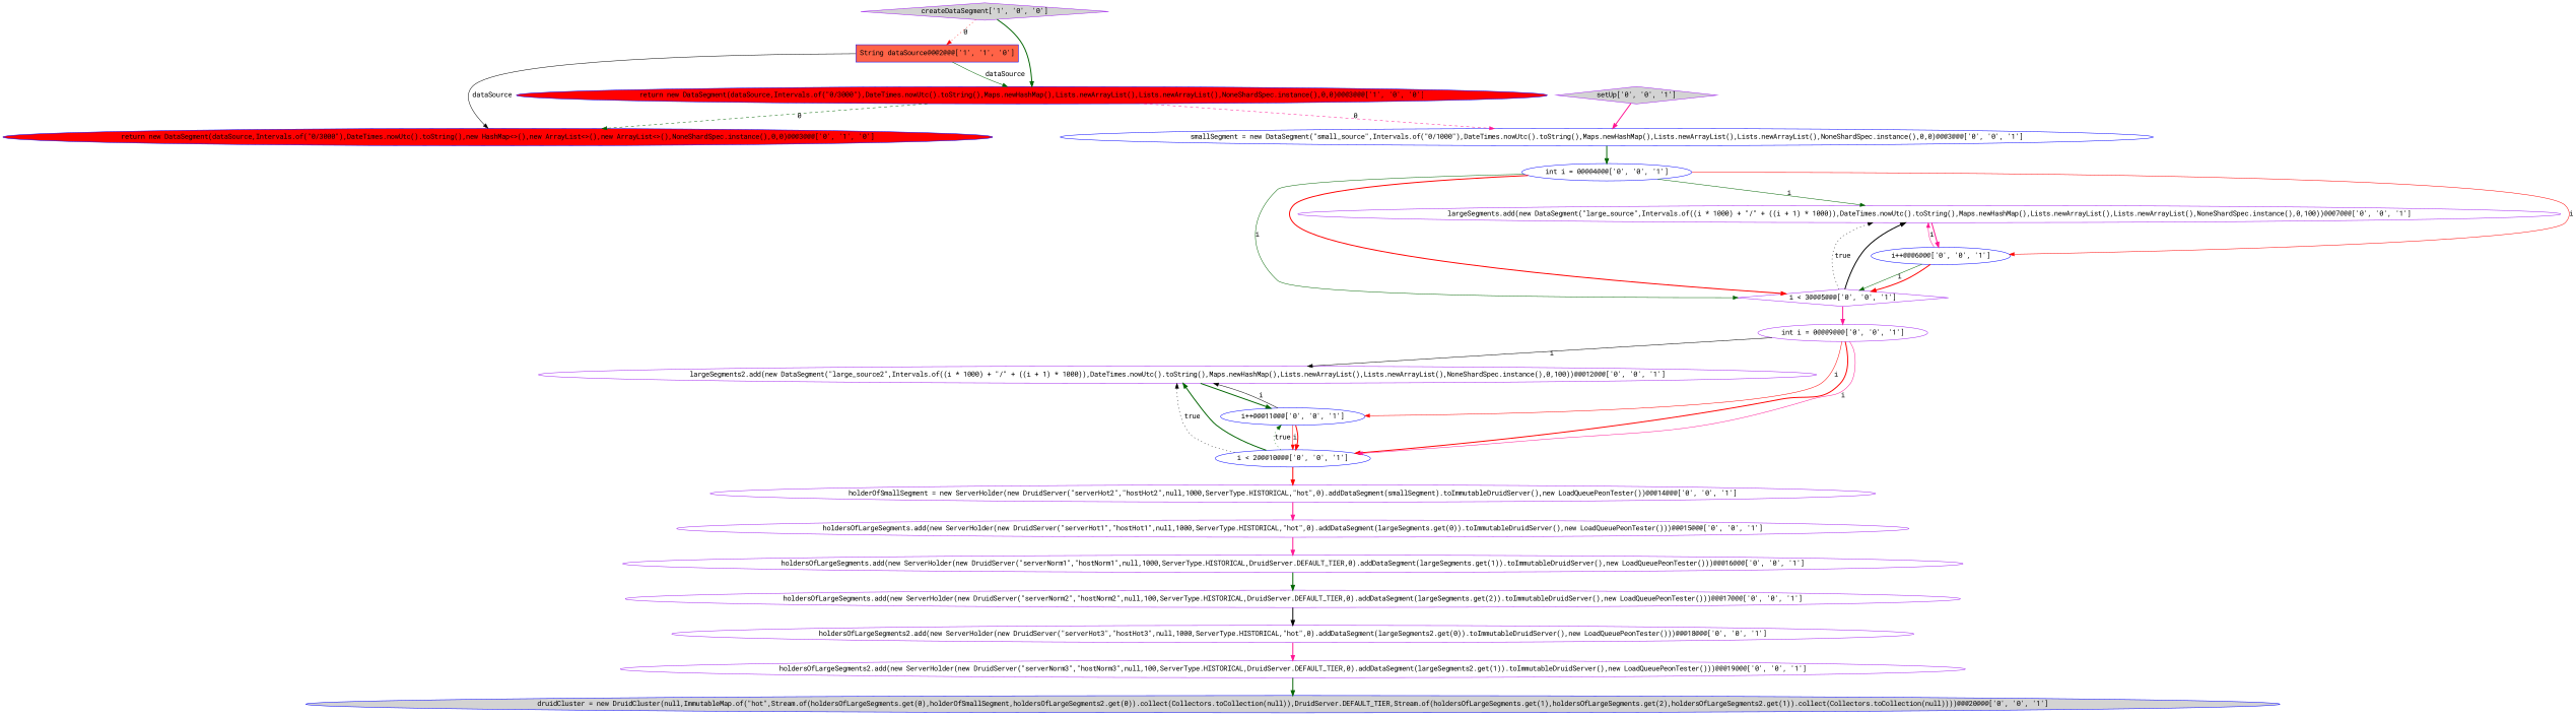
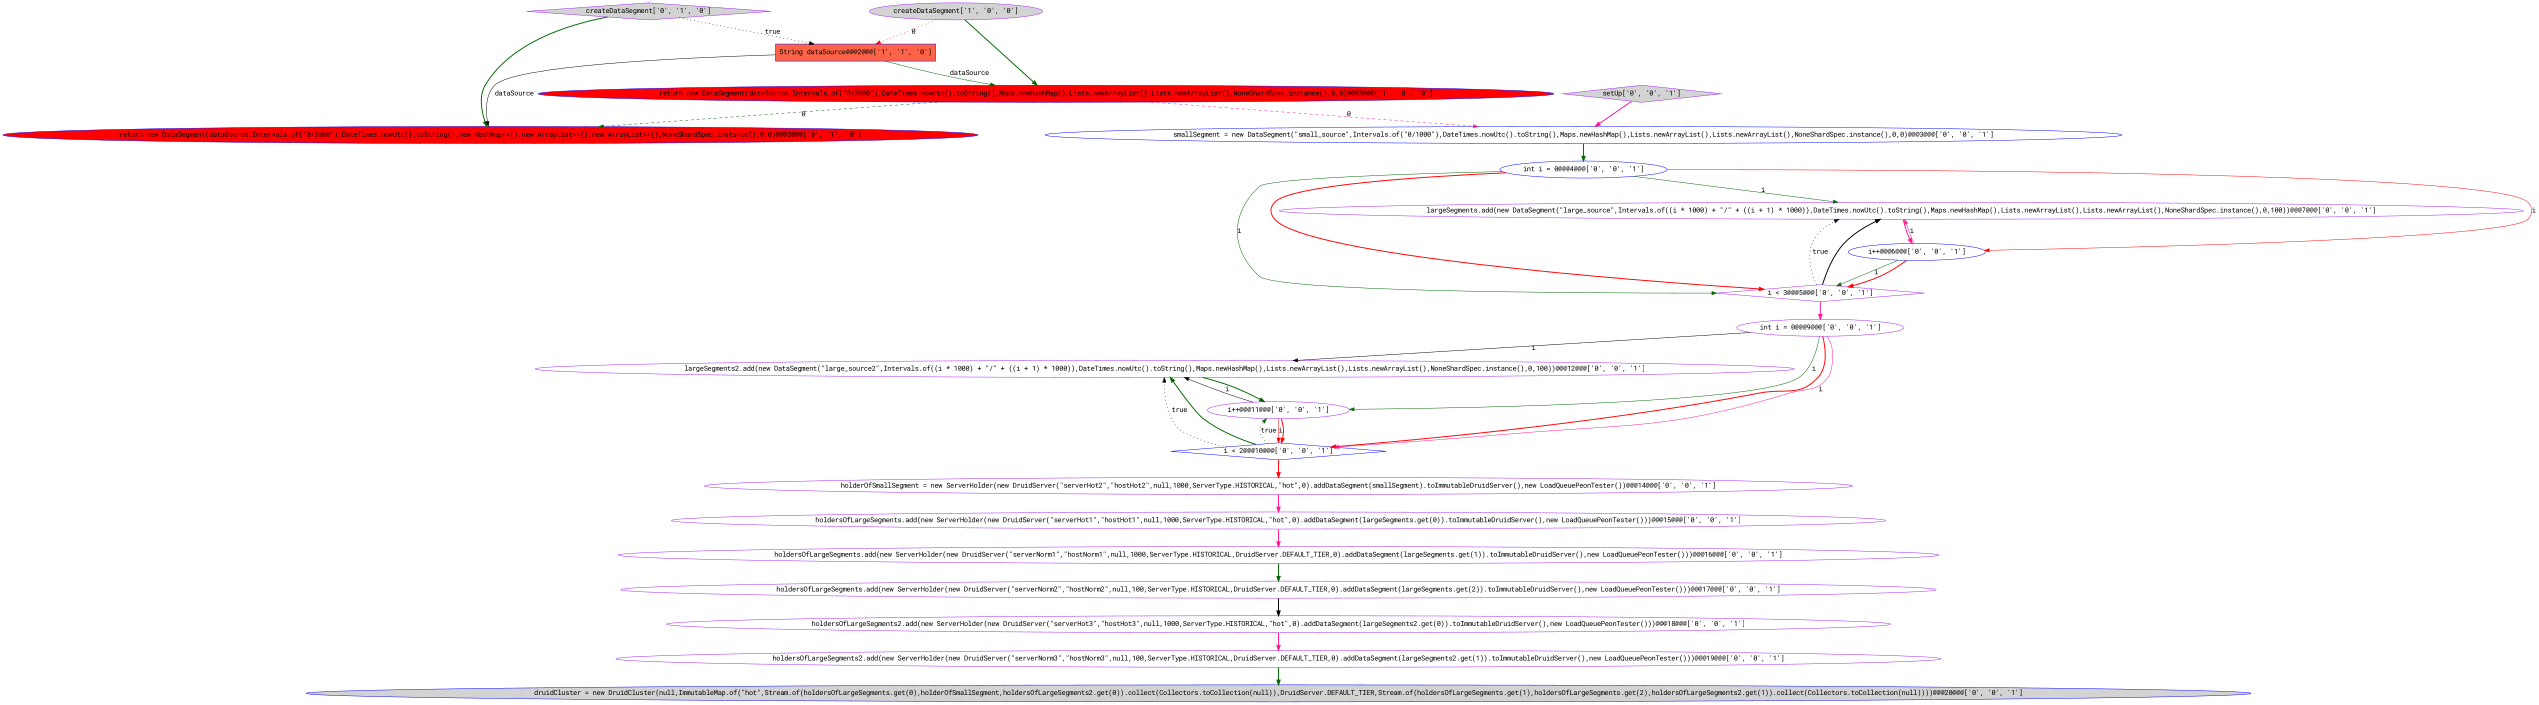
  digraph {
    fontname="Roboto Mono"
    node [color=purple fillcolor=white fontname="Roboto Mono" shape=ellipse style=filled]
    edge [color=darkgreen fontname="Roboto Mono" style=bold]
+   n1 [fillcolor=lightgray label="createDataSegment['0', '1', '0']" shape=diamond]
    n2 [color=blue fillcolor=red label="return new DataSegment(dataSource,Intervals.of(\"0/3000\"),DateTimes.nowUtc().toString(),new HashMap<>(),new ArrayList<>(),new ArrayList<>(),NoneShardSpec.instance(),0,0)@@@3@@@['0', '1', '0']"]
    n3 [color=blue fillcolor=tomato label="String dataSource@@@2@@@['1', '1', '0']" shape=box]
    n4 [color=blue fillcolor=red label="return new DataSegment(dataSource,Intervals.of(\"0/3000\"),DateTimes.nowUtc().toString(),Maps.newHashMap(),Lists.newArrayList(),Lists.newArrayList(),NoneShardSpec.instance(),0,0)@@@3@@@['1', '0', '0']"]
    n5 [label="holdersOfLargeSegments2.add(new ServerHolder(new DruidServer(\"serverHot3\",\"hostHot3\",null,1000,ServerType.HISTORICAL,\"hot\",0).addDataSegment(largeSegments2.get(0)).toImmutableDruidServer(),new LoadQueuePeonTester()))@@@18@@@['0', '0', '1']"]
    n6 [label="holdersOfLargeSegments2.add(new ServerHolder(new DruidServer(\"serverNorm3\",\"hostNorm3\",null,100,ServerType.HISTORICAL,DruidServer.DEFAULT_TIER,0).addDataSegment(largeSegments2.get(1)).toImmutableDruidServer(),new LoadQueuePeonTester()))@@@19@@@['0', '0', '1']"]
    n7 [color=blue fillcolor=lightgray label="druidCluster = new DruidCluster(null,ImmutableMap.of(\"hot\",Stream.of(holdersOfLargeSegments.get(0),holderOfSmallSegment,holdersOfLargeSegments2.get(0)).collect(Collectors.toCollection(null)),DruidServer.DEFAULT_TIER,Stream.of(holdersOfLargeSegments.get(1),holdersOfLargeSegments.get(2),holdersOfLargeSegments2.get(1)).collect(Collectors.toCollection(null))))@@@20@@@['0', '0', '1']"]
    n8 [label="largeSegments2.add(new DataSegment(\"large_source2\",Intervals.of((i * 1000) + \"/\" + ((i + 1) * 1000)),DateTimes.nowUtc().toString(),Maps.newHashMap(),Lists.newArrayList(),Lists.newArrayList(),NoneShardSpec.instance(),0,100))@@@12@@@['0', '0', '1']"]
-   n9 [color=blue label="i++@@@11@@@['0', '0', '1']"]
-   n10 [color=blue label="i < 2@@@10@@@['0', '0', '1']"]
+   n9 [label="i++@@@11@@@['0', '0', '1']"]
+   n10 [color=blue label="i < 2@@@10@@@['0', '0', '1']" shape=diamond]
    n11 [color=blue label="smallSegment = new DataSegment(\"small_source\",Intervals.of(\"0/1000\"),DateTimes.nowUtc().toString(),Maps.newHashMap(),Lists.newArrayList(),Lists.newArrayList(),NoneShardSpec.instance(),0,0)@@@3@@@['0', '0', '1']"]
    n12 [color=blue label="int i = 0@@@4@@@['0', '0', '1']"]
    n13 [label="largeSegments.add(new DataSegment(\"large_source\",Intervals.of((i * 1000) + \"/\" + ((i + 1) * 1000)),DateTimes.nowUtc().toString(),Maps.newHashMap(),Lists.newArrayList(),Lists.newArrayList(),NoneShardSpec.instance(),0,100))@@@7@@@['0', '0', '1']"]
    n14 [color=blue label="i++@@@6@@@['0', '0', '1']"]
    n15 [label="i < 3@@@5@@@['0', '0', '1']" shape=diamond]
    n16 [label="holdersOfLargeSegments.add(new ServerHolder(new DruidServer(\"serverHot1\",\"hostHot1\",null,1000,ServerType.HISTORICAL,\"hot\",0).addDataSegment(largeSegments.get(0)).toImmutableDruidServer(),new LoadQueuePeonTester()))@@@15@@@['0', '0', '1']"]
    n17 [label="holdersOfLargeSegments.add(new ServerHolder(new DruidServer(\"serverNorm1\",\"hostNorm1\",null,1000,ServerType.HISTORICAL,DruidServer.DEFAULT_TIER,0).addDataSegment(largeSegments.get(1)).toImmutableDruidServer(),new LoadQueuePeonTester()))@@@16@@@['0', '0', '1']"]
    n18 [label="holdersOfLargeSegments.add(new ServerHolder(new DruidServer(\"serverNorm2\",\"hostNorm2\",null,100,ServerType.HISTORICAL,DruidServer.DEFAULT_TIER,0).addDataSegment(largeSegments.get(2)).toImmutableDruidServer(),new LoadQueuePeonTester()))@@@17@@@['0', '0', '1']"]
    n19 [label="holderOfSmallSegment = new ServerHolder(new DruidServer(\"serverHot2\",\"hostHot2\",null,1000,ServerType.HISTORICAL,\"hot\",0).addDataSegment(smallSegment).toImmutableDruidServer(),new LoadQueuePeonTester())@@@14@@@['0', '0', '1']"]
    n20 [label="int i = 0@@@9@@@['0', '0', '1']"]
    n21 [fillcolor=lightgray label="setUp['0', '0', '1']" shape=diamond]
-   n22 [fillcolor=lightgray label="createDataSegment['1', '0', '0']" shape=diamond]
+   n22 [fillcolor=lightgray label="createDataSegment['1', '0', '0']"]
+   n1 -> n2
+   n1 -> n3 [color=black label=true style=dotted]
    n3 -> n2 [color=black label=dataSource style=solid]
    n3 -> n4 [label=dataSource style=solid]
    n4 -> n2 [label=0 style=dashed]
    n4 -> n11 [color=deeppink label=0 style=dashed]
    n5 -> n6 [color=deeppink]
    n6 -> n7
    n8 -> n9
    n9 -> n8 [color=black label=i style=solid]
    n9 -> n10 [color=red label=i style=solid]
    n9 -> n10 [color=red]
    n10 -> n8 [color=black label=true style=dotted]
    n10 -> n8
    n10 -> n9 [label=true style=dotted]
    n10 -> n19 [color=red]
    n11 -> n12
    n12 -> n13 [label=i style=solid]
    n12 -> n14 [color=red label=i style=solid]
    n12 -> n15 [label=i style=solid]
    n12 -> n15 [color=red]
    n13 -> n14 [color=deeppink]
    n14 -> n13 [color=deeppink label=i style=solid]
    n14 -> n15 [label=i style=solid]
    n14 -> n15 [color=red]
    n15 -> n13 [color=black label=true style=dotted]
    n15 -> n13 [color=black]
    n15 -> n20 [color=deeppink]
    n16 -> n17 [color=deeppink]
    n17 -> n18
    n18 -> n5 [color=black]
    n19 -> n16 [color=deeppink]
    n20 -> n8 [color=black label=i style=solid]
-   n20 -> n9 [color=red label=i style=solid]
+   n20 -> n9 [label=i style=solid]
    n20 -> n10 [color=red]
    n20 -> n10 [color=deeppink label=i style=solid]
    n21 -> n11 [color=deeppink]
    n22 -> n3 [color=red label=0 style=dotted]
    n22 -> n4
  }
